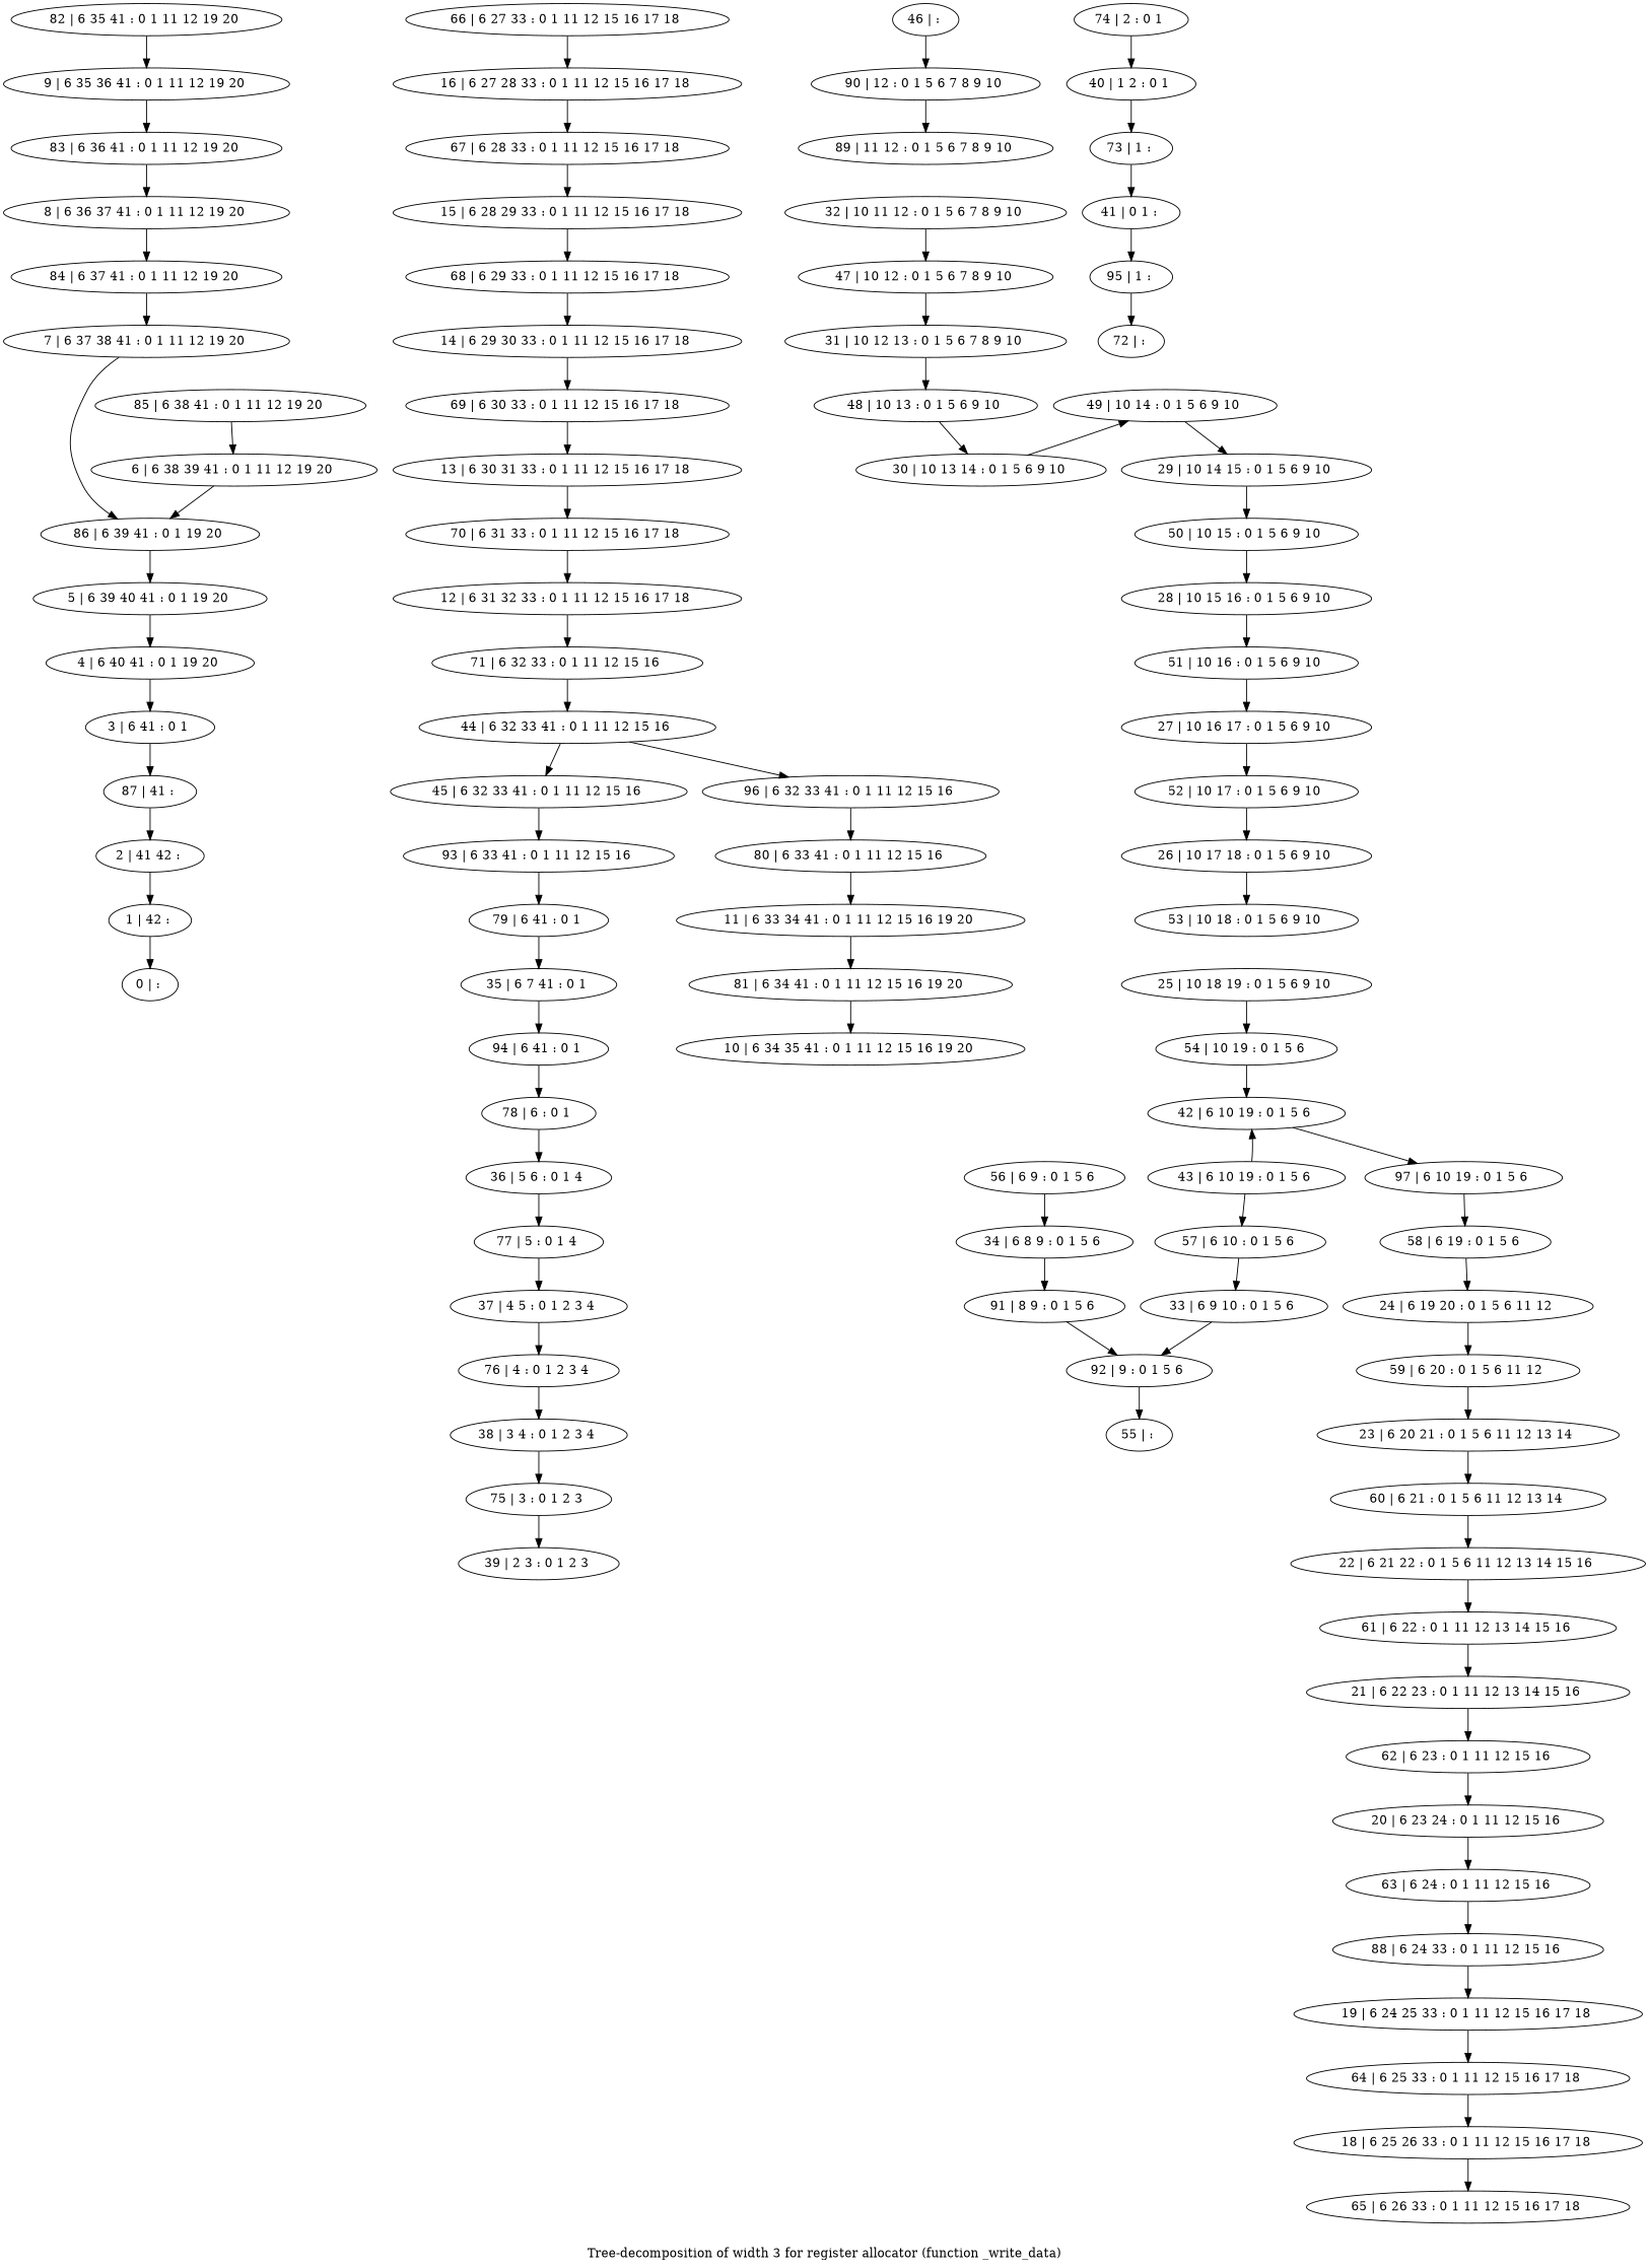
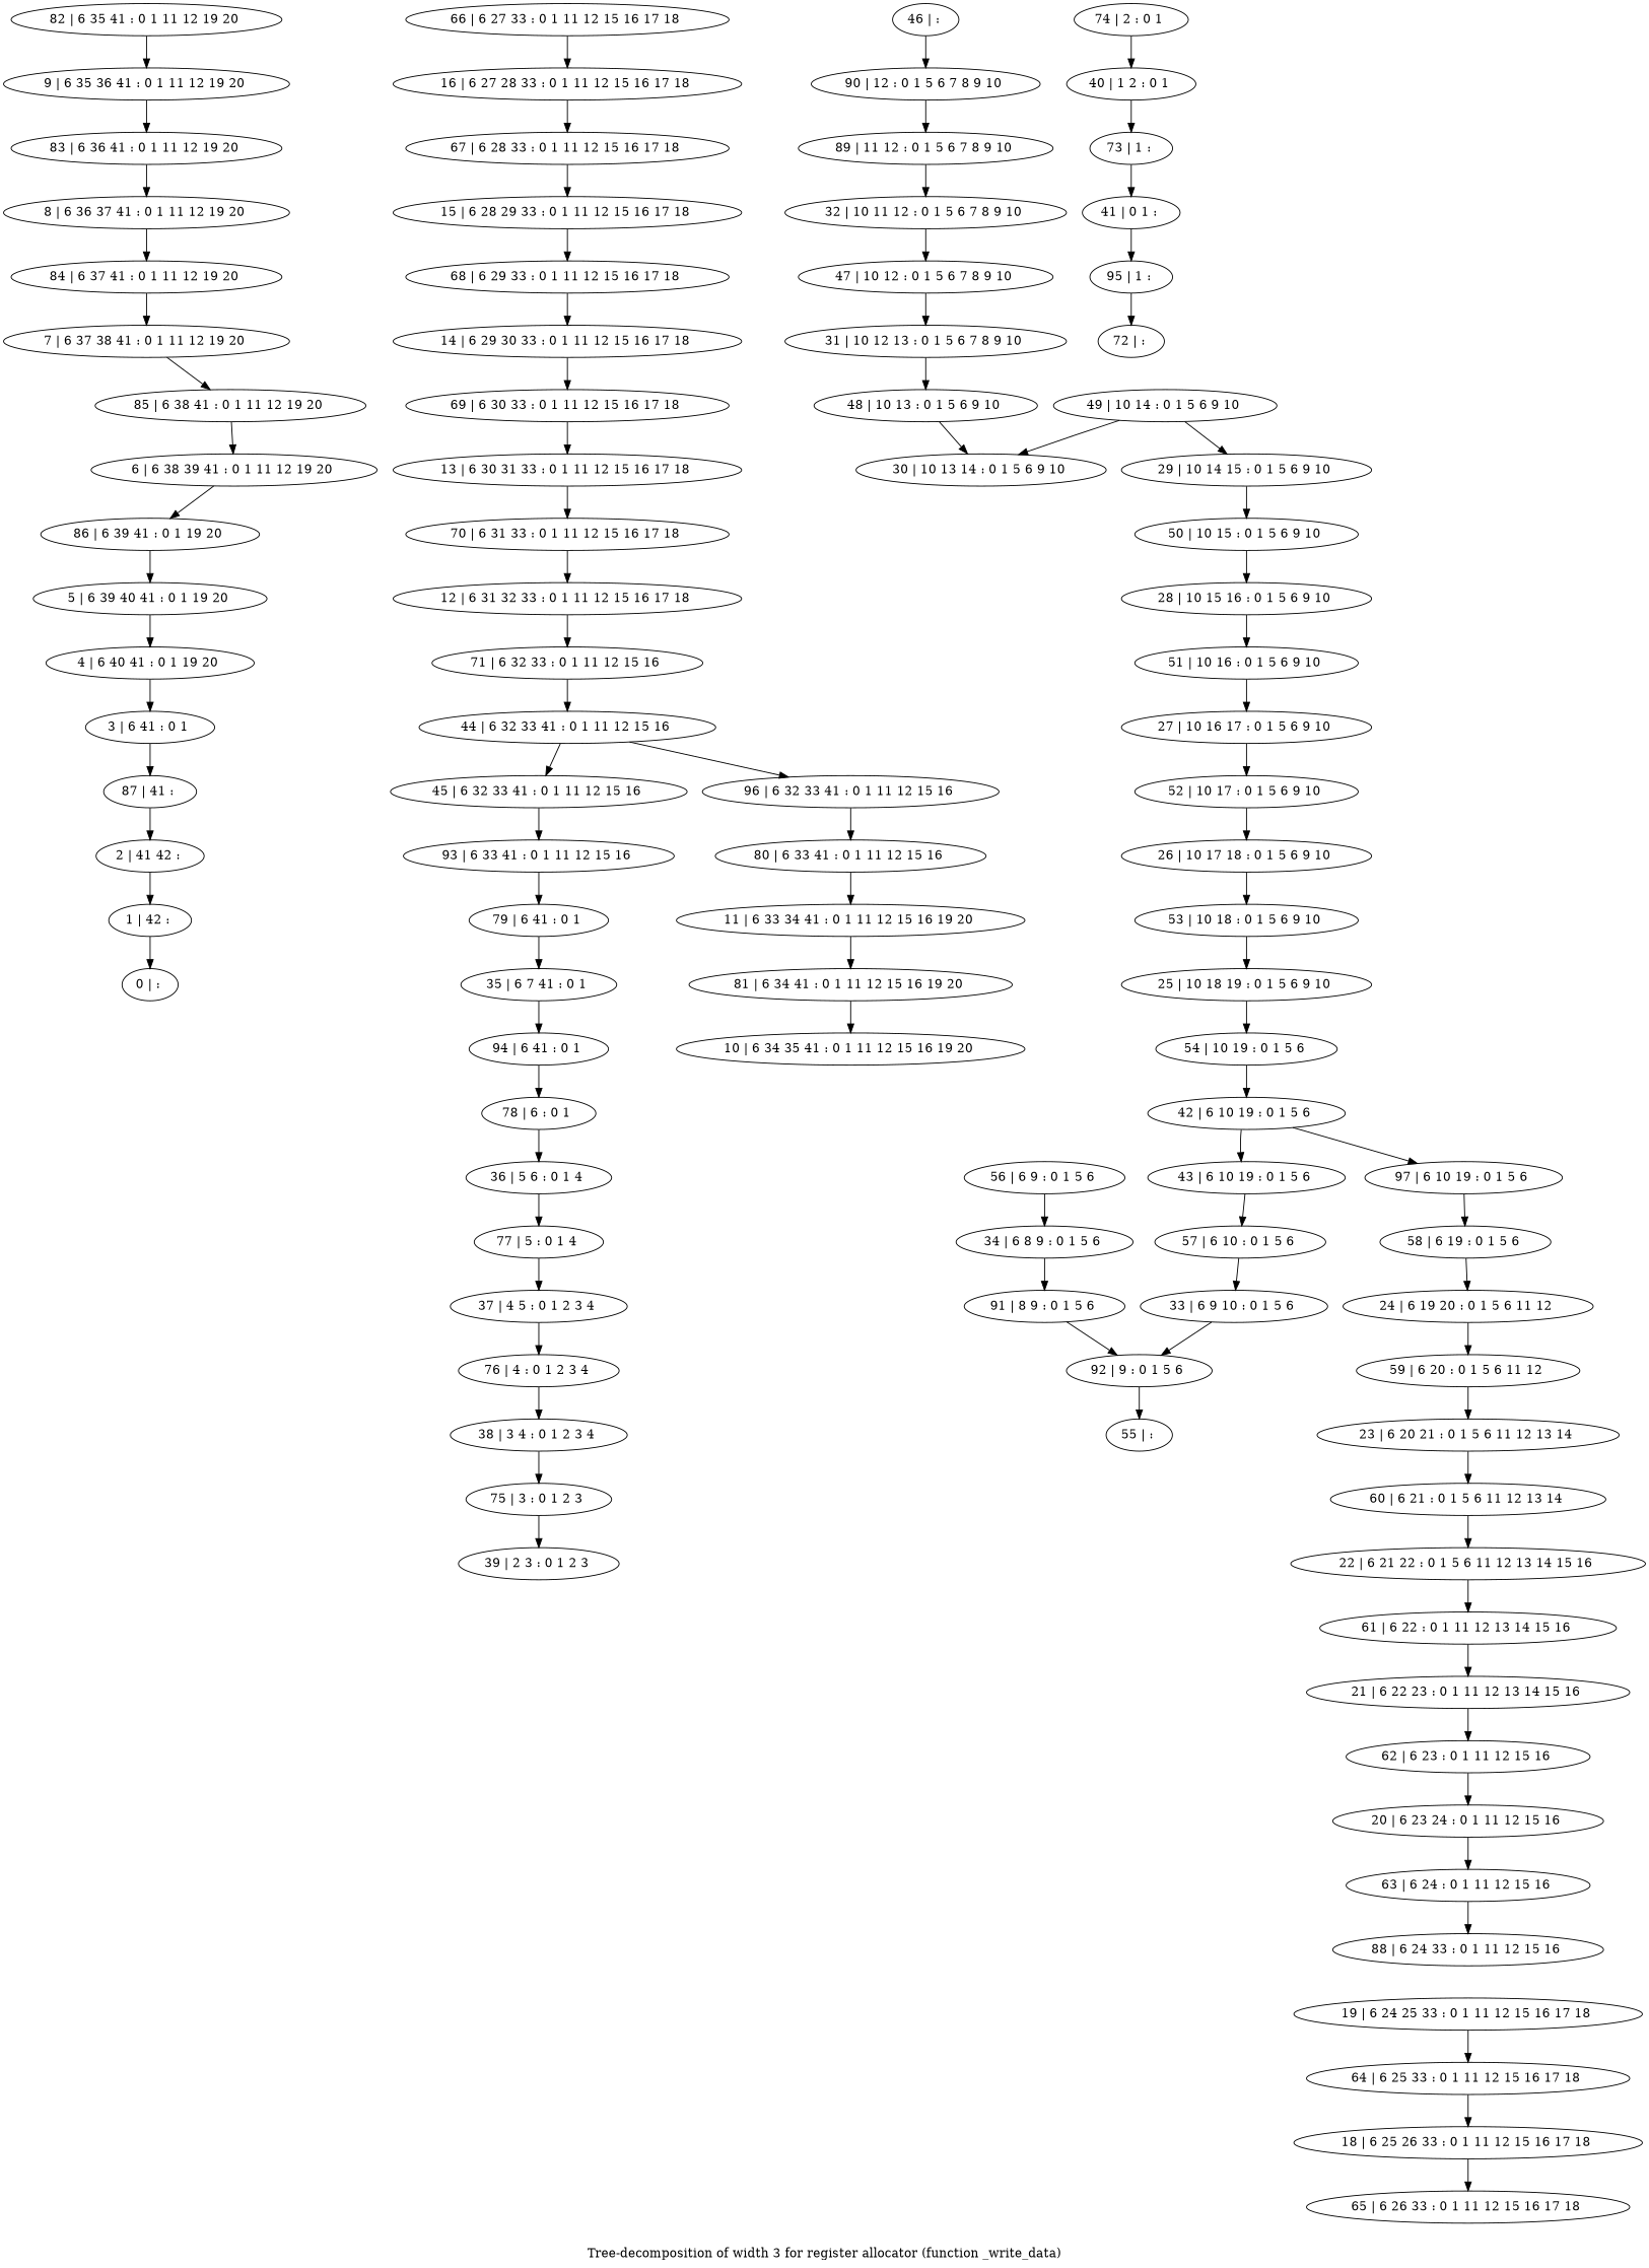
  digraph {
    label="Tree-decomposition of width 3 for register allocator (function _write_data)"
    n1 [label="0 | : "]
    n2 [label="1 | 42 : "]
    n3 [label="2 | 41 42 : "]
    n4 [label="3 | 6 41 : 0 1 "]
    n5 [label="87 | 41 : "]
    n6 [label="4 | 6 40 41 : 0 1 19 20 "]
    n7 [label="5 | 6 39 40 41 : 0 1 19 20 "]
    n8 [label="6 | 6 38 39 41 : 0 1 11 12 19 20 "]
    n9 [label="86 | 6 39 41 : 0 1 19 20 "]
    n10 [label="7 | 6 37 38 41 : 0 1 11 12 19 20 "]
    n11 [label="85 | 6 38 41 : 0 1 11 12 19 20 "]
    n12 [label="8 | 6 36 37 41 : 0 1 11 12 19 20 "]
    n13 [label="84 | 6 37 41 : 0 1 11 12 19 20 "]
    n14 [label="9 | 6 35 36 41 : 0 1 11 12 19 20 "]
    n15 [label="83 | 6 36 41 : 0 1 11 12 19 20 "]
    n16 [label="10 | 6 34 35 41 : 0 1 11 12 15 16 19 20 "]
    n17 [label="82 | 6 35 41 : 0 1 11 12 19 20 "]
    n18 [label="11 | 6 33 34 41 : 0 1 11 12 15 16 19 20 "]
    n19 [label="81 | 6 34 41 : 0 1 11 12 15 16 19 20 "]
    n20 [label="12 | 6 31 32 33 : 0 1 11 12 15 16 17 18 "]
    n21 [label="71 | 6 32 33 : 0 1 11 12 15 16 "]
    n22 [label="44 | 6 32 33 41 : 0 1 11 12 15 16 "]
    n23 [label="13 | 6 30 31 33 : 0 1 11 12 15 16 17 18 "]
    n24 [label="70 | 6 31 33 : 0 1 11 12 15 16 17 18 "]
    n25 [label="14 | 6 29 30 33 : 0 1 11 12 15 16 17 18 "]
    n26 [label="69 | 6 30 33 : 0 1 11 12 15 16 17 18 "]
    n27 [label="15 | 6 28 29 33 : 0 1 11 12 15 16 17 18 "]
    n28 [label="68 | 6 29 33 : 0 1 11 12 15 16 17 18 "]
    n29 [label="16 | 6 27 28 33 : 0 1 11 12 15 16 17 18 "]
    n30 [label="67 | 6 28 33 : 0 1 11 12 15 16 17 18 "]
    n31 [label="66 | 6 27 33 : 0 1 11 12 15 16 17 18 "]
    n32 [label="18 | 6 25 26 33 : 0 1 11 12 15 16 17 18 "]
    n33 [label="65 | 6 26 33 : 0 1 11 12 15 16 17 18 "]
    n34 [label="19 | 6 24 25 33 : 0 1 11 12 15 16 17 18 "]
    n35 [label="64 | 6 25 33 : 0 1 11 12 15 16 17 18 "]
    n36 [label="20 | 6 23 24 : 0 1 11 12 15 16 "]
    n37 [label="63 | 6 24 : 0 1 11 12 15 16 "]
    n38 [label="88 | 6 24 33 : 0 1 11 12 15 16 "]
    n39 [label="21 | 6 22 23 : 0 1 11 12 13 14 15 16 "]
    n40 [label="62 | 6 23 : 0 1 11 12 15 16 "]
    n41 [label="22 | 6 21 22 : 0 1 5 6 11 12 13 14 15 16 "]
    n42 [label="61 | 6 22 : 0 1 11 12 13 14 15 16 "]
    n43 [label="23 | 6 20 21 : 0 1 5 6 11 12 13 14 "]
    n44 [label="60 | 6 21 : 0 1 5 6 11 12 13 14 "]
    n45 [label="24 | 6 19 20 : 0 1 5 6 11 12 "]
    n46 [label="59 | 6 20 : 0 1 5 6 11 12 "]
    n47 [label="25 | 10 18 19 : 0 1 5 6 9 10 "]
    n48 [label="54 | 10 19 : 0 1 5 6 "]
    n49 [label="42 | 6 10 19 : 0 1 5 6 "]
    n50 [label="26 | 10 17 18 : 0 1 5 6 9 10 "]
    n51 [label="53 | 10 18 : 0 1 5 6 9 10 "]
    n52 [label="27 | 10 16 17 : 0 1 5 6 9 10 "]
    n53 [label="52 | 10 17 : 0 1 5 6 9 10 "]
    n54 [label="28 | 10 15 16 : 0 1 5 6 9 10 "]
    n55 [label="51 | 10 16 : 0 1 5 6 9 10 "]
    n56 [label="29 | 10 14 15 : 0 1 5 6 9 10 "]
    n57 [label="50 | 10 15 : 0 1 5 6 9 10 "]
    n58 [label="30 | 10 13 14 : 0 1 5 6 9 10 "]
    n59 [label="49 | 10 14 : 0 1 5 6 9 10 "]
    n60 [label="31 | 10 12 13 : 0 1 5 6 7 8 9 10 "]
    n61 [label="48 | 10 13 : 0 1 5 6 9 10 "]
    n62 [label="32 | 10 11 12 : 0 1 5 6 7 8 9 10 "]
    n63 [label="47 | 10 12 : 0 1 5 6 7 8 9 10 "]
    n64 [label="33 | 6 9 10 : 0 1 5 6 "]
    n65 [label="92 | 9 : 0 1 5 6 "]
    n66 [label="56 | 6 9 : 0 1 5 6 "]
    n67 [label="34 | 6 8 9 : 0 1 5 6 "]
    n68 [label="91 | 8 9 : 0 1 5 6 "]
    n69 [label="35 | 6 7 41 : 0 1 "]
    n70 [label="94 | 6 41 : 0 1 "]
    n71 [label="78 | 6 : 0 1 "]
    n72 [label="36 | 5 6 : 0 1 4 "]
    n73 [label="77 | 5 : 0 1 4 "]
    n74 [label="37 | 4 5 : 0 1 2 3 4 "]
    n75 [label="76 | 4 : 0 1 2 3 4 "]
    n76 [label="38 | 3 4 : 0 1 2 3 4 "]
    n77 [label="75 | 3 : 0 1 2 3 "]
    n78 [label="39 | 2 3 : 0 1 2 3 "]
    n79 [label="74 | 2 : 0 1 "]
    n80 [label="40 | 1 2 : 0 1 "]
    n81 [label="73 | 1 : "]
    n82 [label="41 | 0 1 : "]
    n83 [label="95 | 1 : "]
    n84 [label="72 | : "]
    n85 [label="43 | 6 10 19 : 0 1 5 6 "]
    n86 [label="97 | 6 10 19 : 0 1 5 6 "]
    n87 [label="57 | 6 10 : 0 1 5 6 "]
    n88 [label="58 | 6 19 : 0 1 5 6 "]
    n89 [label="45 | 6 32 33 41 : 0 1 11 12 15 16 "]
    n90 [label="96 | 6 32 33 41 : 0 1 11 12 15 16 "]
    n91 [label="93 | 6 33 41 : 0 1 11 12 15 16 "]
    n92 [label="80 | 6 33 41 : 0 1 11 12 15 16 "]
    n93 [label="79 | 6 41 : 0 1 "]
    n94 [label="46 | : "]
    n95 [label="90 | 12 : 0 1 5 6 7 8 9 10 "]
    n96 [label="89 | 11 12 : 0 1 5 6 7 8 9 10 "]
    n97 [label="55 | : "]
    n2 -> n1
    n3 -> n2
    n4 -> n5
    n5 -> n3
    n6 -> n4
    n7 -> n6
    n8 -> n9
    n9 -> n7
-   n10 -> n9
+   n10 -> n11
    n11 -> n8
    n12 -> n13
    n13 -> n10
    n14 -> n15
    n15 -> n12
    n17 -> n14
    n18 -> n19
    n19 -> n16
    n20 -> n21
    n21 -> n22
    n22 -> n89
    n22 -> n90
    n23 -> n24
    n24 -> n20
    n25 -> n26
    n26 -> n23
    n27 -> n28
    n28 -> n25
    n29 -> n30
    n30 -> n27
    n31 -> n29
    n32 -> n33
    n34 -> n35
    n35 -> n32
    n36 -> n37
    n37 -> n38
-   n38 -> n34
    n39 -> n40
    n40 -> n36
    n41 -> n42
    n42 -> n39
    n43 -> n44
    n44 -> n41
    n45 -> n46
    n46 -> n43
    n47 -> n48
    n48 -> n49
-   n85 -> n49
+   n49 -> n85
    n49 -> n86
    n50 -> n51
+   n51 -> n47
    n52 -> n53
    n53 -> n50
    n54 -> n55
    n55 -> n52
    n56 -> n57
    n57 -> n54
-   n58 -> n59
+   n59 -> n58
    n59 -> n56
    n60 -> n61
    n61 -> n58
    n62 -> n63
    n63 -> n60
    n64 -> n65
    n65 -> n97
    n66 -> n67
    n67 -> n68
    n68 -> n65
    n69 -> n70
    n70 -> n71
    n71 -> n72
    n72 -> n73
    n73 -> n74
    n74 -> n75
    n75 -> n76
    n76 -> n77
    n77 -> n78
    n79 -> n80
    n80 -> n81
    n81 -> n82
    n82 -> n83
    n83 -> n84
    n85 -> n87
    n86 -> n88
    n87 -> n64
    n88 -> n45
    n89 -> n91
    n90 -> n92
    n91 -> n93
    n92 -> n18
    n93 -> n69
    n94 -> n95
    n95 -> n96
+   n96 -> n62
  }
